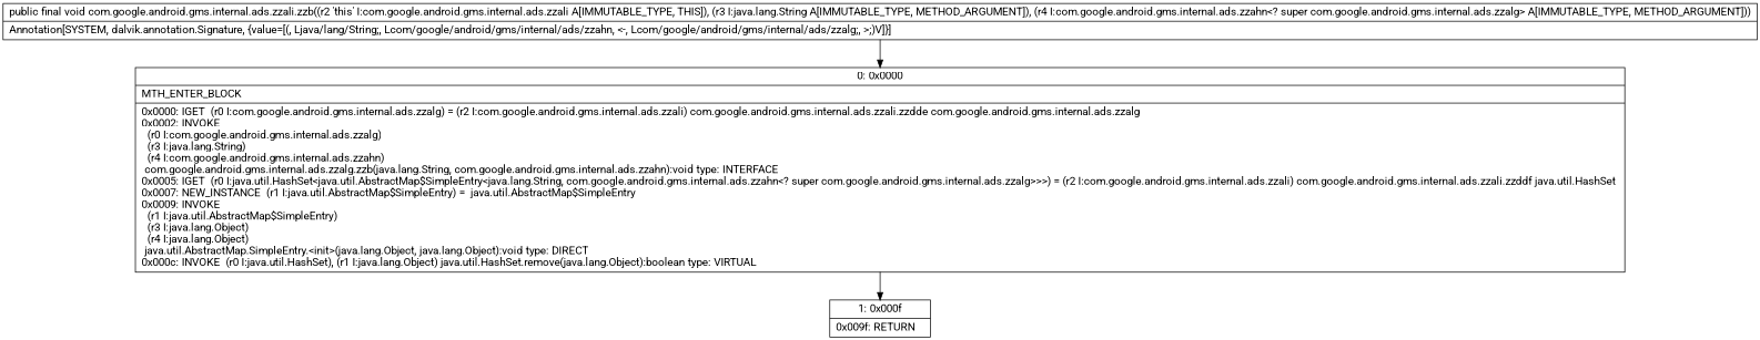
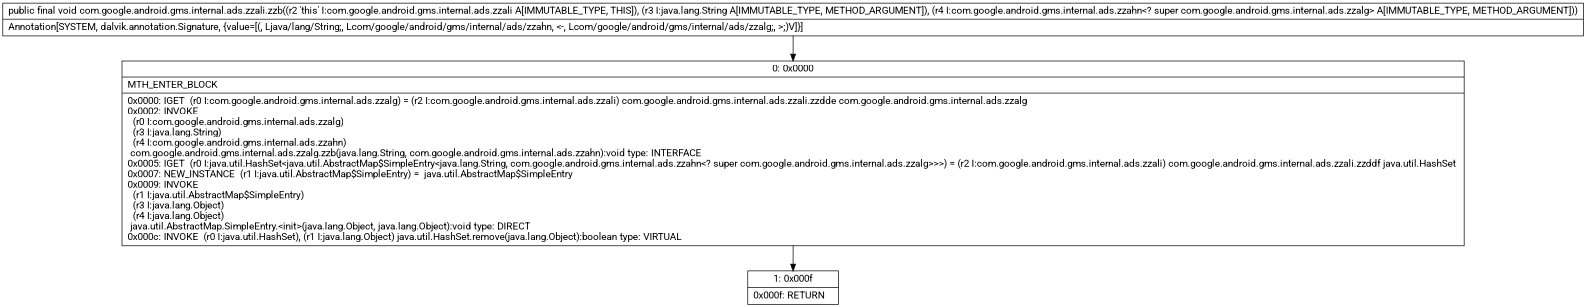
  digraph {
    fontname=Roboto
    node [shape=record fontname=Roboto]
    edge [fontname=Roboto]
    n1 [label="{0\:\ 0x0000|MTH_ENTER_BLOCK\l|0x0000: IGET  (r0 I:com.google.android.gms.internal.ads.zzalg) = (r2 I:com.google.android.gms.internal.ads.zzali) com.google.android.gms.internal.ads.zzali.zzdde com.google.android.gms.internal.ads.zzalg \l0x0002: INVOKE  \l  (r0 I:com.google.android.gms.internal.ads.zzalg)\l  (r3 I:java.lang.String)\l  (r4 I:com.google.android.gms.internal.ads.zzahn)\l com.google.android.gms.internal.ads.zzalg.zzb(java.lang.String, com.google.android.gms.internal.ads.zzahn):void type: INTERFACE \l0x0005: IGET  (r0 I:java.util.HashSet\<java.util.AbstractMap$SimpleEntry\<java.lang.String, com.google.android.gms.internal.ads.zzahn\<? super com.google.android.gms.internal.ads.zzalg\>\>\>) = (r2 I:com.google.android.gms.internal.ads.zzali) com.google.android.gms.internal.ads.zzali.zzddf java.util.HashSet \l0x0007: NEW_INSTANCE  (r1 I:java.util.AbstractMap$SimpleEntry) =  java.util.AbstractMap$SimpleEntry \l0x0009: INVOKE  \l  (r1 I:java.util.AbstractMap$SimpleEntry)\l  (r3 I:java.lang.Object)\l  (r4 I:java.lang.Object)\l java.util.AbstractMap.SimpleEntry.\<init\>(java.lang.Object, java.lang.Object):void type: DIRECT \l0x000c: INVOKE  (r0 I:java.util.HashSet), (r1 I:java.lang.Object) java.util.HashSet.remove(java.lang.Object):boolean type: VIRTUAL \l}"]
-   n2 [label="{1\:\ 0x000f|0x009f: RETURN   \l}"]
+   n2 [label="{1\:\ 0x000f|0x000f: RETURN   \l}"]
    n3 [label="{public final void com.google.android.gms.internal.ads.zzali.zzb((r2 'this' I:com.google.android.gms.internal.ads.zzali A[IMMUTABLE_TYPE, THIS]), (r3 I:java.lang.String A[IMMUTABLE_TYPE, METHOD_ARGUMENT]), (r4 I:com.google.android.gms.internal.ads.zzahn\<? super com.google.android.gms.internal.ads.zzalg\> A[IMMUTABLE_TYPE, METHOD_ARGUMENT]))  | Annotation[SYSTEM, dalvik.annotation.Signature, \{value=[(, Ljava\/lang\/String;, Lcom\/google\/android\/gms\/internal\/ads\/zzahn, \<\-, Lcom\/google\/android\/gms\/internal\/ads\/zzalg;, \>;)V]\}]\l}"]
    n1 -> n2
    n3 -> n1
  }
